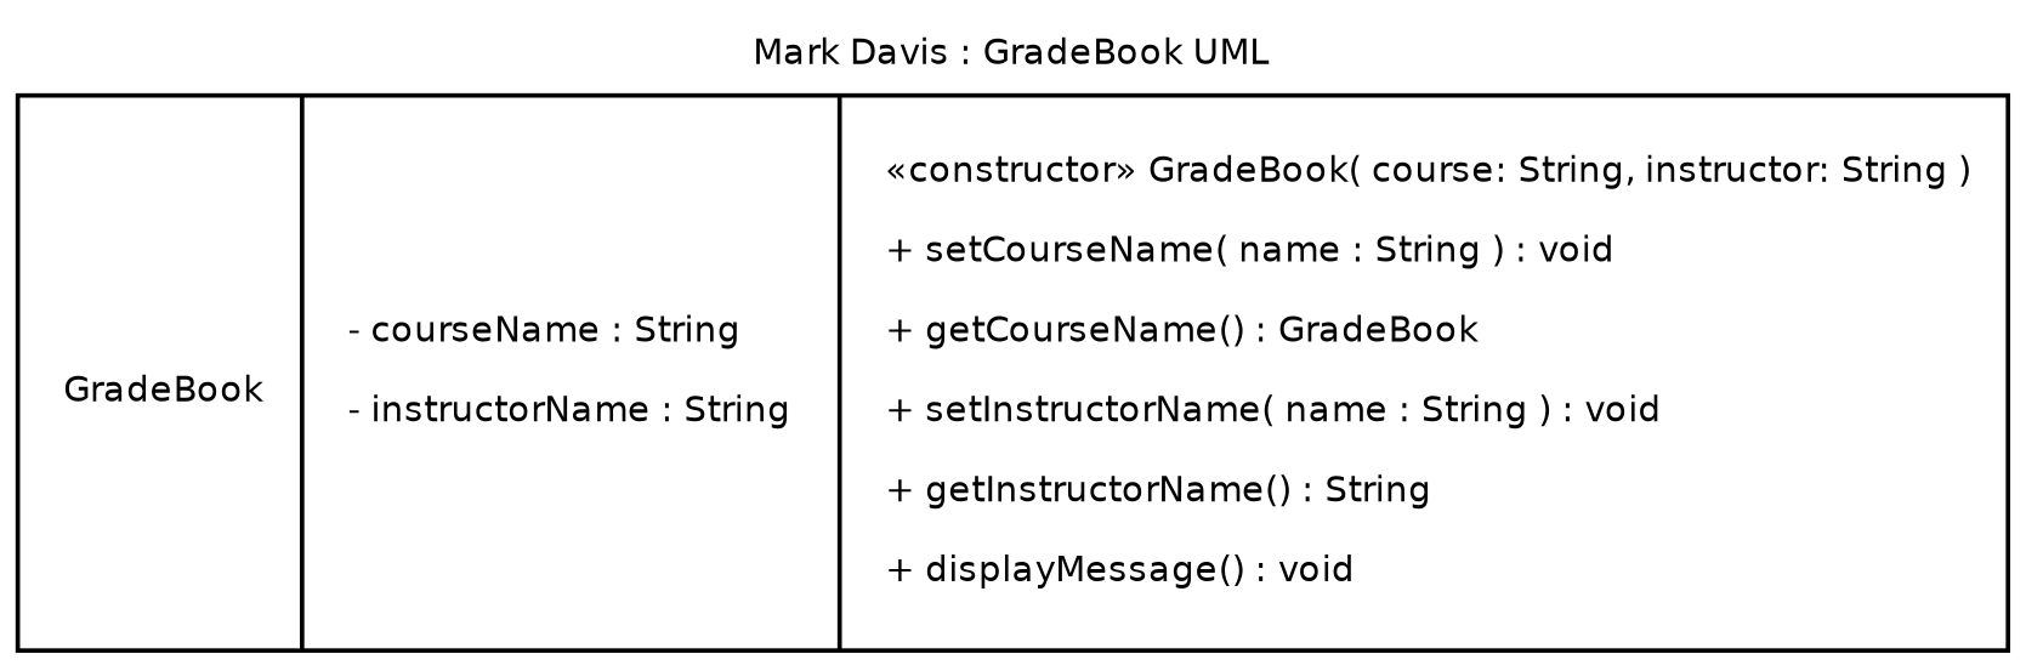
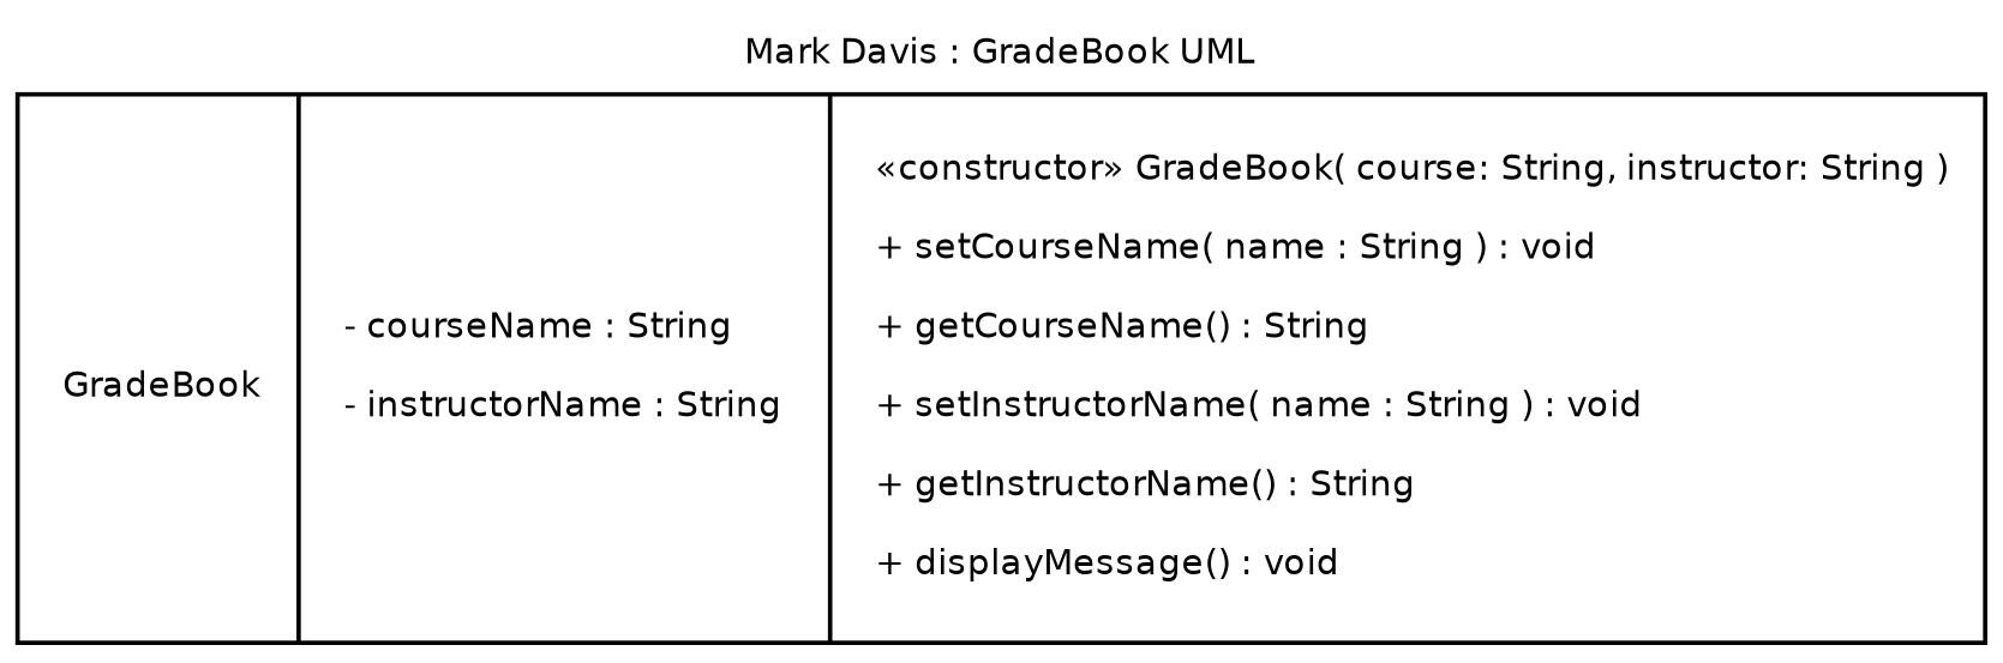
  digraph {
    fontname="Bitstream Vera Sans"
    fontsize=8
    label="Mark Davis : GradeBook UML"
    labelloc=t
    rankdir=LR
-   n1 [fontname="Bitstream Vera Sans" fontsize=8 label="{\n            GradeBook\n            |\n            - courseName : String\l\n            - instructorName : String \l\n            |\n            «constructor» GradeBook( course: String, instructor: String )\l\n            + setCourseName( name : String  ) : void\l\n            + getCourseName() : GradeBook \l\n            + setInstructorName( name : String ) : void \l\n            + getInstructorName() : String\l\n            + displayMessage() : void\l\n          }" shape=record]
+   n1 [fontname="Bitstream Vera Sans" fontsize=8 label="{\n            GradeBook\n            |\n            - courseName : String\l\n            - instructorName : String \l\n            |\n            «constructor» GradeBook( course: String, instructor: String )\l\n            + setCourseName( name : String  ) : void\l\n            + getCourseName() : String \l\n            + setInstructorName( name : String ) : void \l\n            + getInstructorName() : String\l\n            + displayMessage() : void\l\n          }" shape=record]
  }
